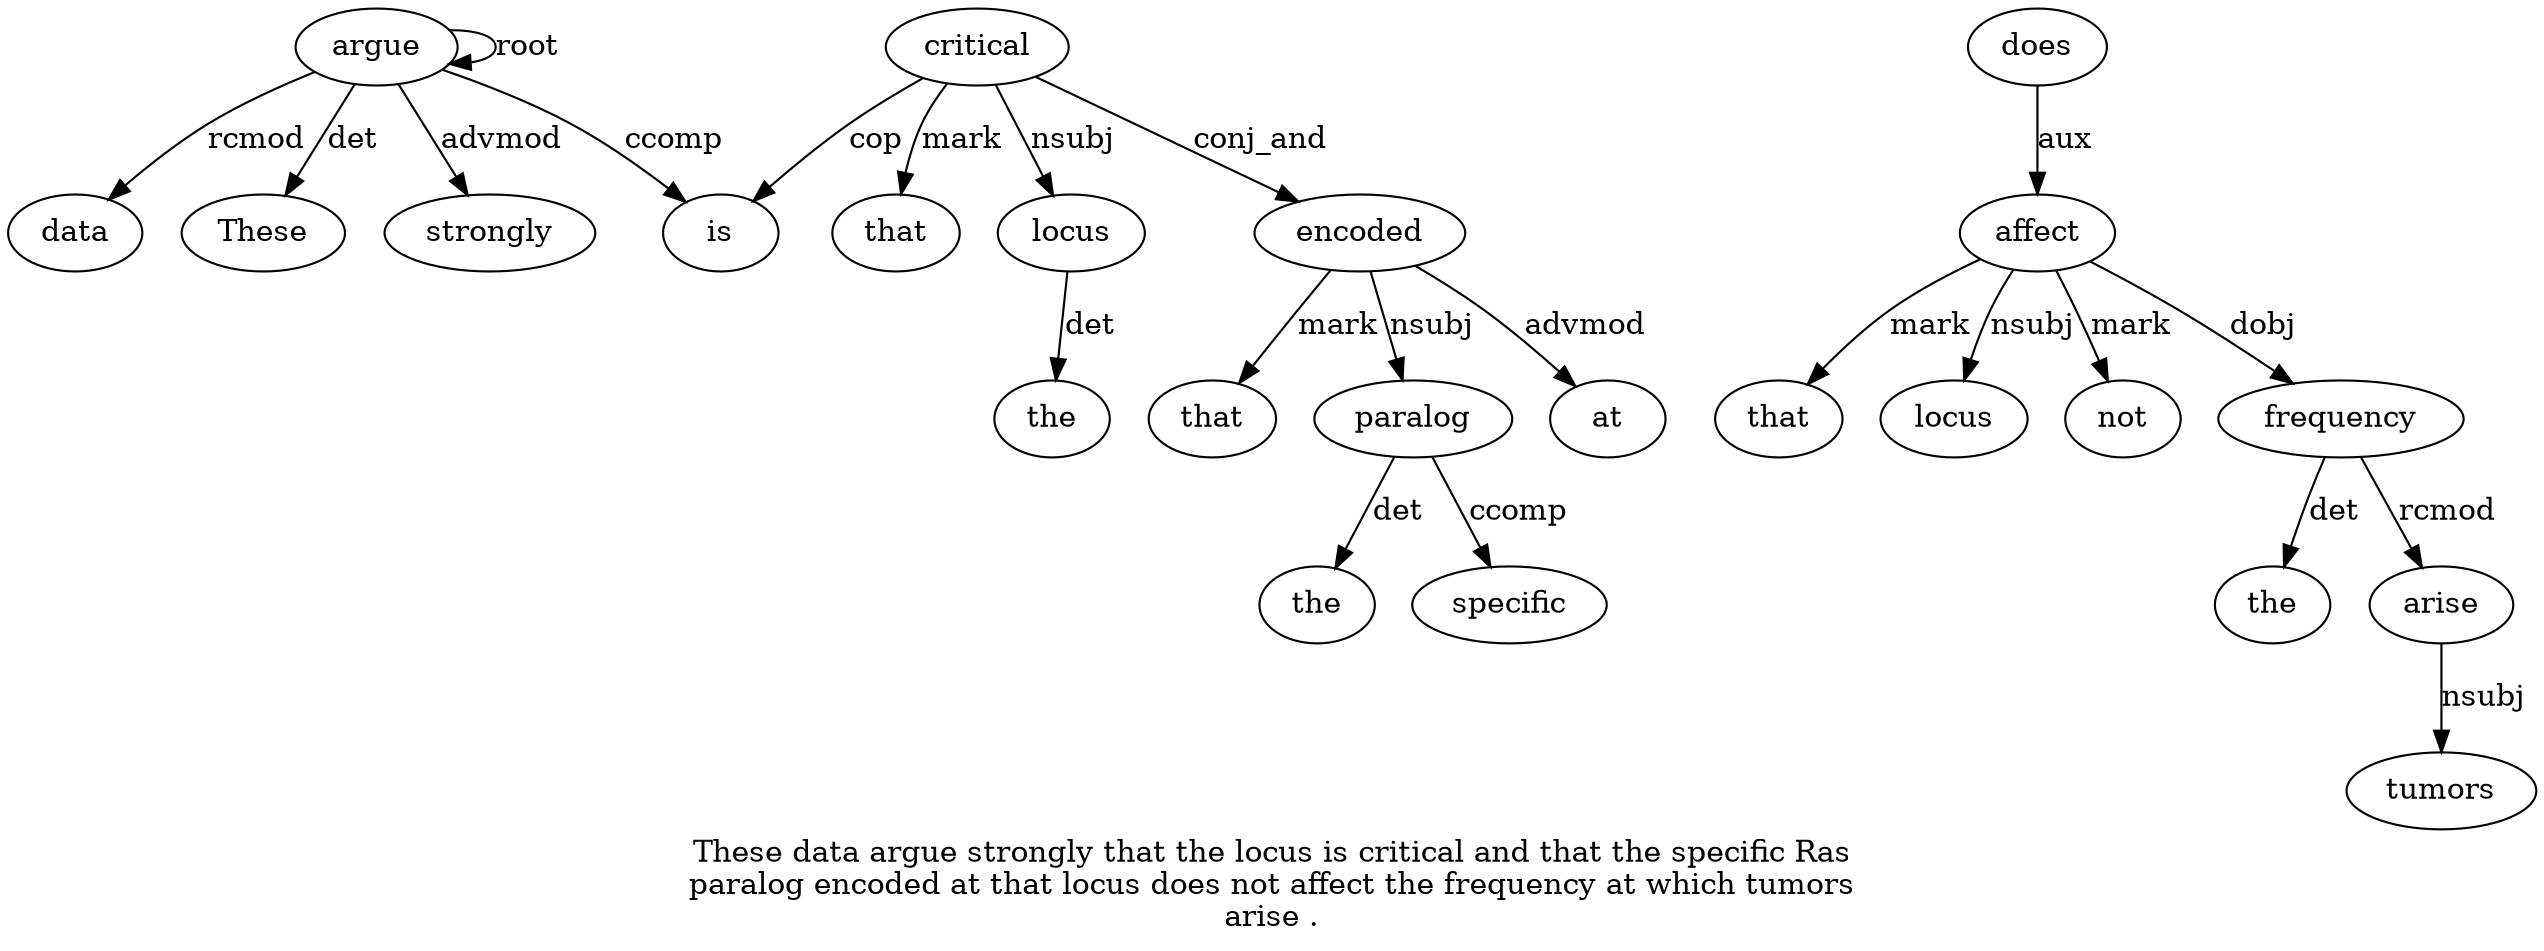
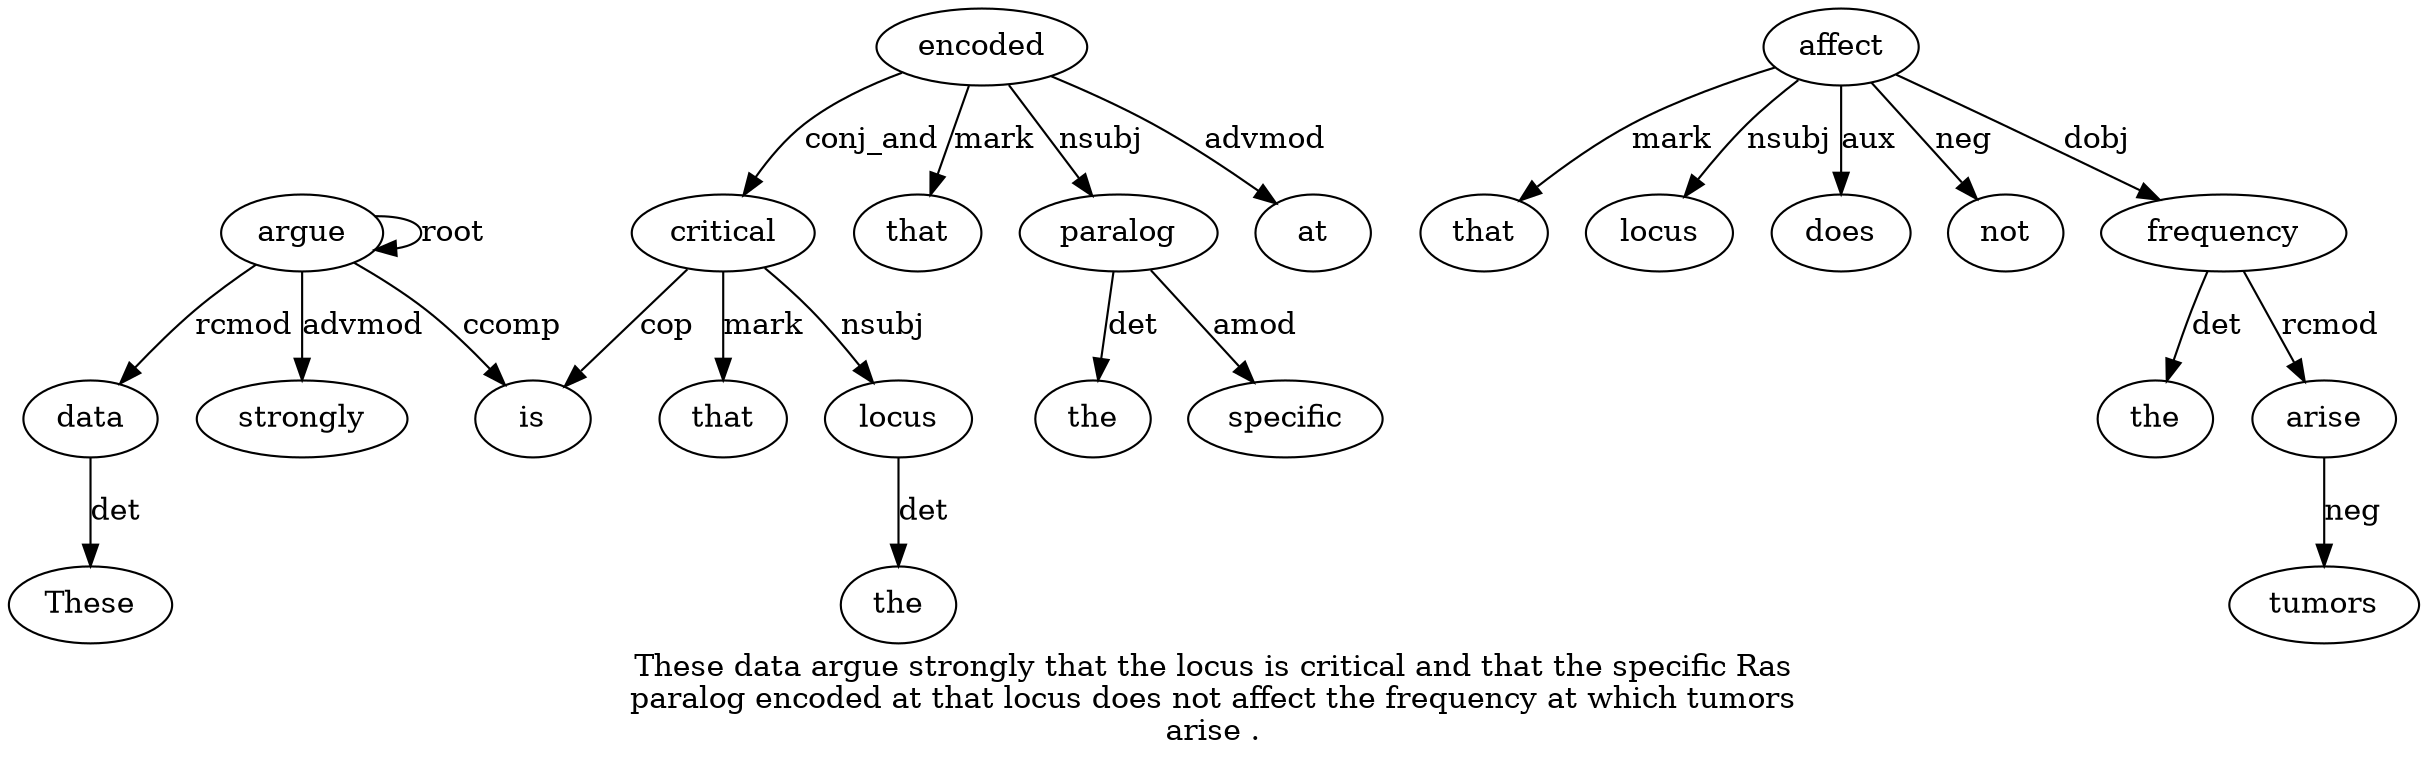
  digraph {
    label="These data argue strongly that the locus is critical and that the specific Ras\nparalog encoded at that locus does not affect the frequency at which tumors\narise ."
    node [fillcolor=white style=filled]
    n1 [label=data]
    n2 [label=These]
    n3 [label=argue]
    n4 [label=strongly]
    n5 [label=is]
    n6 [label=critical]
    n7 [label=that]
    n8 [label=locus]
    n9 [label=encoded]
    n10 [label=the]
    n11 [label=that]
    n12 [label=paralog]
    n13 [label=at]
    n14 [label=the]
    n15 [label=specific]
    n16 [label=affect]
    n17 [label=that]
    n18 [label=locus]
    n19 [label=does]
    n20 [label=not]
    n21 [label=frequency]
    n22 [label=the]
    n23 [label=arise]
    n24 [label=tumors]
-   n3 -> n2 [label=det]
+   n1 -> n2 [label=det]
    n3 -> n1 [label=rcmod]
    n3 -> n3 [label=root]
    n3 -> n4 [label=advmod]
    n3 -> n5 [label=ccomp]
    n6 -> n5 [label=cop]
    n6 -> n7 [label=mark]
    n6 -> n8 [label=nsubj]
-   n6 -> n9 [label=conj_and]
+   n9 -> n6 [label=conj_and]
    n8 -> n10 [label=det]
    n9 -> n11 [label=mark]
    n9 -> n12 [label=nsubj]
    n9 -> n13 [label=advmod]
    n12 -> n14 [label=det]
-   n12 -> n15 [label=ccomp]
+   n12 -> n15 [label=amod]
    n16 -> n17 [label=mark]
    n16 -> n18 [label=nsubj]
-   n19 -> n16 [label=aux]
-   n16 -> n20 [label=mark]
+   n16 -> n19 [label=aux]
+   n16 -> n20 [label=neg]
    n16 -> n21 [label=dobj]
    n21 -> n22 [label=det]
    n21 -> n23 [label=rcmod]
-   n23 -> n24 [label=nsubj]
+   n23 -> n24 [label=neg]
  }
